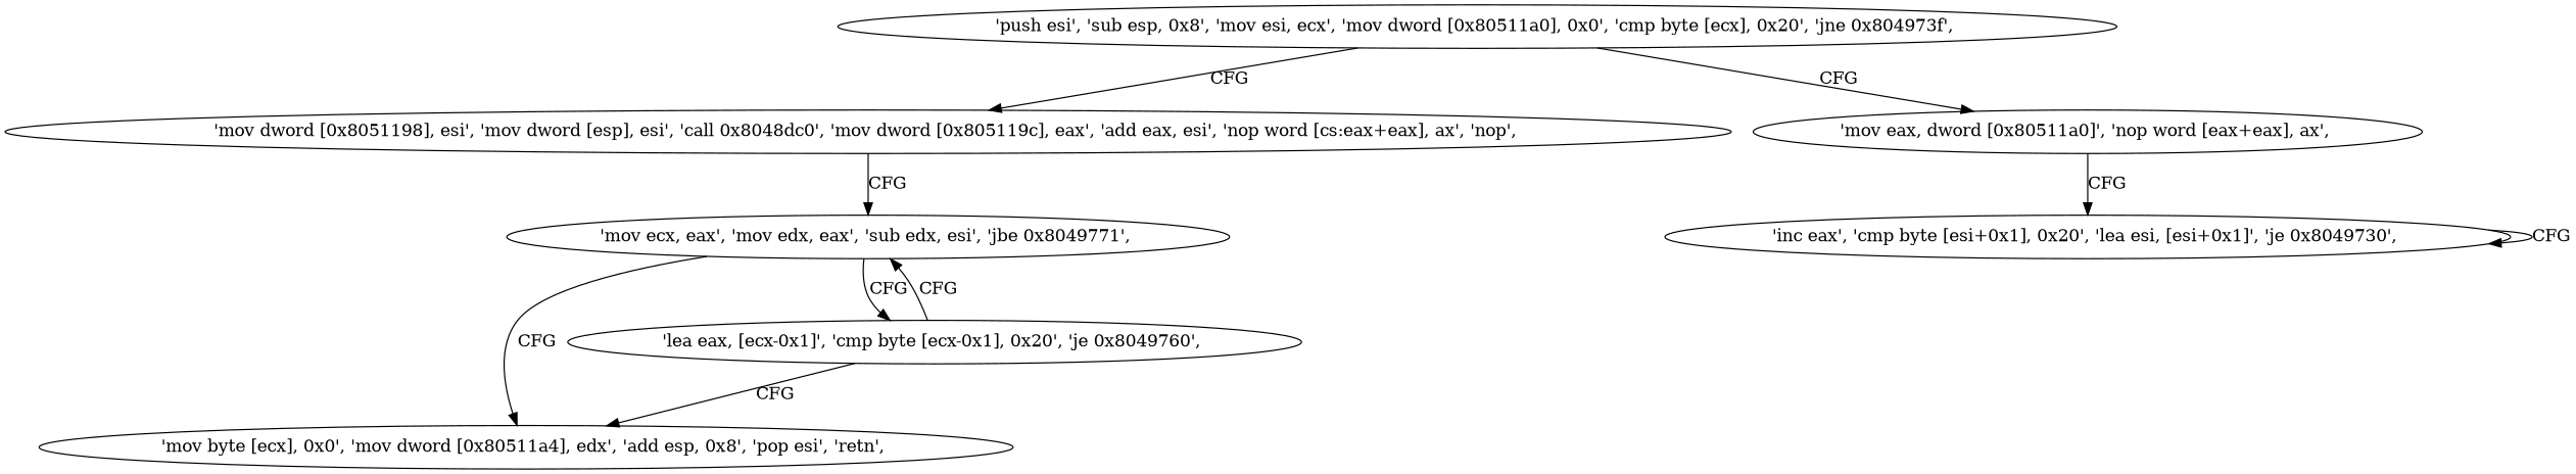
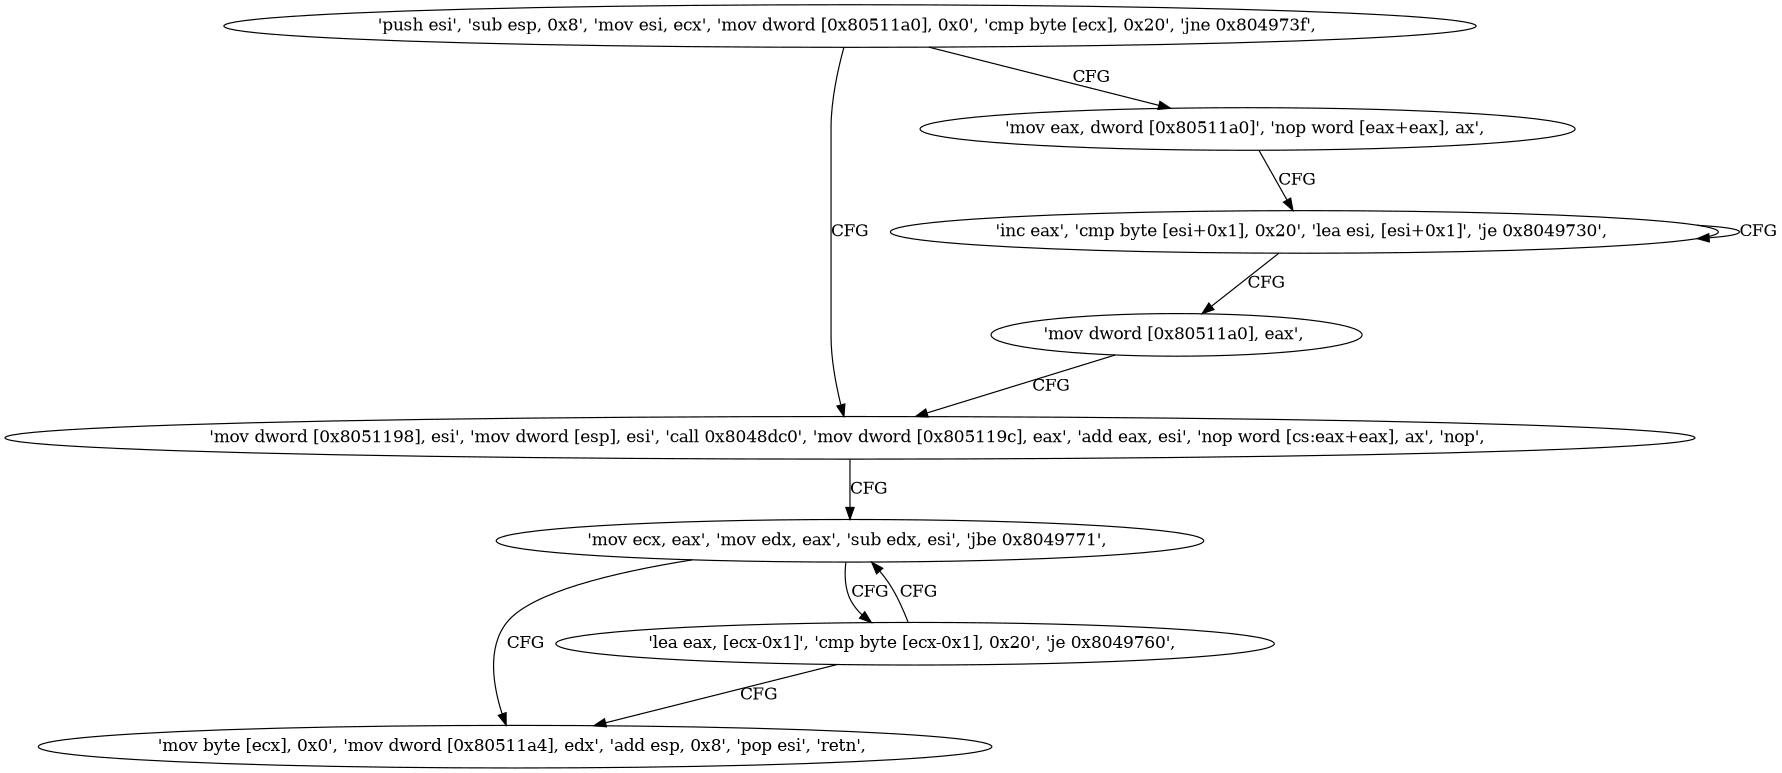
  digraph {
    n1 [label="'push esi', 'sub esp, 0x8', 'mov esi, ecx', 'mov dword [0x80511a0], 0x0', 'cmp byte [ecx], 0x20', 'jne 0x804973f', "]
    n2 [label="'mov dword [0x8051198], esi', 'mov dword [esp], esi', 'call 0x8048dc0', 'mov dword [0x805119c], eax', 'add eax, esi', 'nop word [cs:eax+eax], ax', 'nop', "]
    n3 [label="'mov eax, dword [0x80511a0]', 'nop word [eax+eax], ax', "]
    n4 [label="'mov ecx, eax', 'mov edx, eax', 'sub edx, esi', 'jbe 0x8049771', "]
    n5 [label="'inc eax', 'cmp byte [esi+0x1], 0x20', 'lea esi, [esi+0x1]', 'je 0x8049730', "]
    n6 [label="'mov byte [ecx], 0x0', 'mov dword [0x80511a4], edx', 'add esp, 0x8', 'pop esi', 'retn', "]
    n7 [label="'lea eax, [ecx-0x1]', 'cmp byte [ecx-0x1], 0x20', 'je 0x8049760', "]
+   n8 [label="'mov dword [0x80511a0], eax', "]
    n1 -> n2 [label=CFG]
    n1 -> n3 [label=CFG]
    n2 -> n4 [label=CFG]
    n3 -> n5 [label=CFG]
    n4 -> n6 [label=CFG]
    n4 -> n7 [label=CFG]
    n5 -> n5 [label=CFG]
+   n5 -> n8 [label=CFG]
    n7 -> n4 [label=CFG]
    n7 -> n6 [label=CFG]
+   n8 -> n2 [label=CFG]
  }
